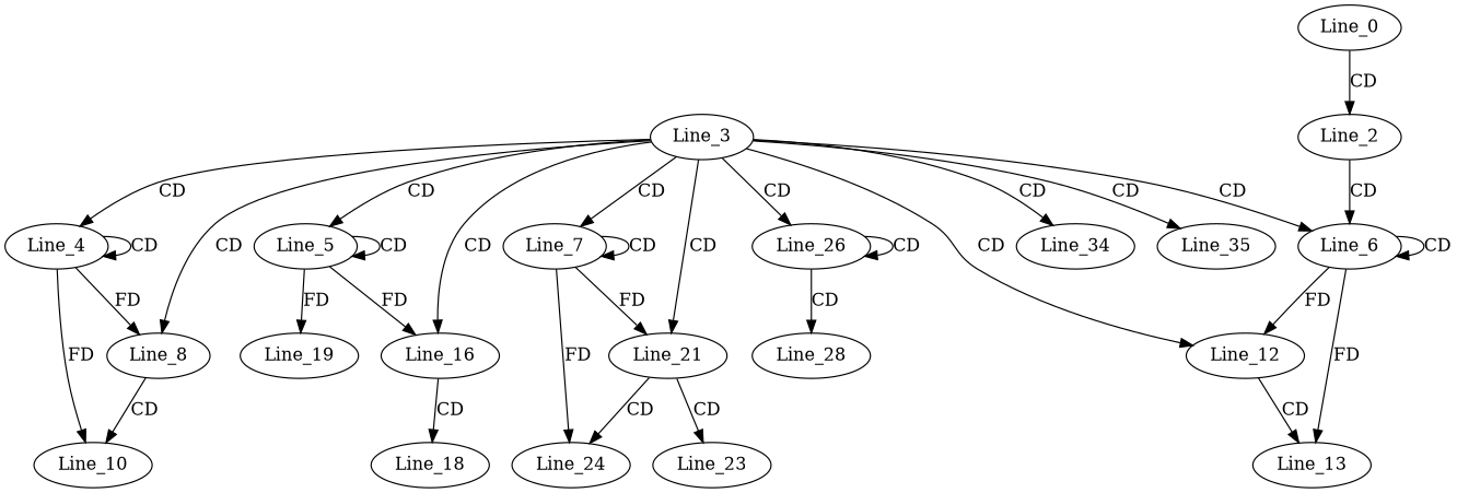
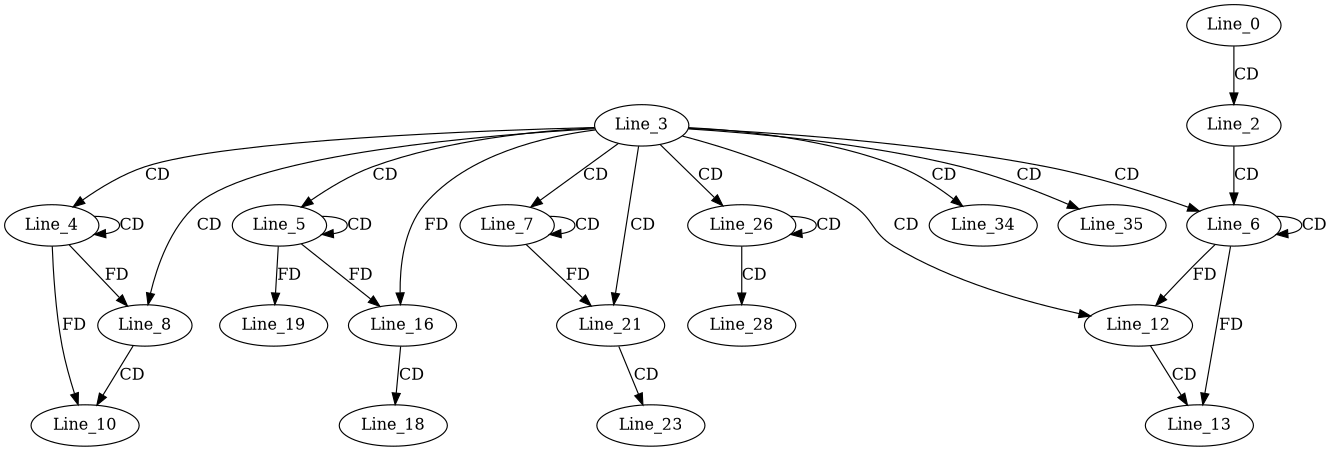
  digraph {
    Line_0
    Line_2
    Line_6
    Line_3
    Line_4
    Line_5
    Line_7
    Line_8
    Line_12
    Line_16
    Line_21
    Line_26
    Line_34
    Line_35
    Line_10
    Line_19
    n17 [label=Line_13]
-   Line_24
    Line_18
    Line_23
    Line_28
    Line_0 -> Line_2 [label=CD]
    Line_2 -> Line_6 [label=CD]
    Line_6 -> Line_6 [label=CD]
    Line_6 -> Line_12 [label=FD]
    Line_6 -> n17 [label=FD]
    Line_3 -> Line_6 [label=CD]
    Line_3 -> Line_4 [label=CD]
    Line_3 -> Line_5 [label=CD]
    Line_3 -> Line_7 [label=CD]
    Line_3 -> Line_8 [label=CD]
    Line_3 -> Line_12 [label=CD]
-   Line_3 -> Line_16 [label=CD]
+   Line_3 -> Line_16 [label=FD]
    Line_3 -> Line_21 [label=CD]
    Line_3 -> Line_26 [label=CD]
    Line_3 -> Line_34 [label=CD]
    Line_3 -> Line_35 [label=CD]
    Line_4 -> Line_4 [label=CD]
    Line_4 -> Line_8 [label=FD]
    Line_4 -> Line_10 [label=FD]
    Line_5 -> Line_5 [label=CD]
    Line_5 -> Line_16 [label=FD]
    Line_5 -> Line_19 [label=FD]
    Line_7 -> Line_7 [label=CD]
    Line_7 -> Line_21 [label=FD]
-   Line_7 -> Line_24 [label=FD]
    Line_8 -> Line_10 [label=CD]
    Line_12 -> n17 [label=CD]
    Line_16 -> Line_18 [label=CD]
-   Line_21 -> Line_24 [label=CD]
    Line_21 -> Line_23 [label=CD]
    Line_26 -> Line_26 [label=CD]
    Line_26 -> Line_28 [label=CD]
  }
